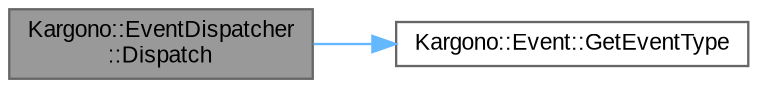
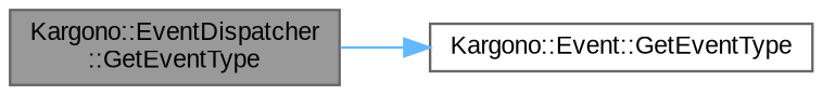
  digraph {
    rankdir=LR
    fontname="Liberation Sans"
    node [fontname="Liberation Sans" fontsize=10 shape=box style=filled]
-   n1 [color=gray40 fillcolor=grey60 fontcolor=black height=0.2 label="Kargono::EventDispatcher\l::Dispatch" width=0.4]
+   n1 [color=gray40 fillcolor=grey60 fontcolor=black height=0.2 label="Kargono::EventDispatcher\l::GetEventType" width=0.4]
    n2 [color=grey40 fillcolor=white height=0.2 label="Kargono::Event::GetEventType" width=0.4]
    n1 -> n2 [color=steelblue1 fontname="Liberation Sans" fontsize=10 labelfontname=Helvetica labelfontsize=10 style=solid]
  }
